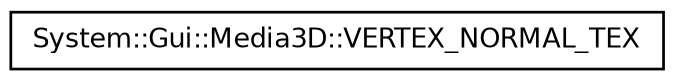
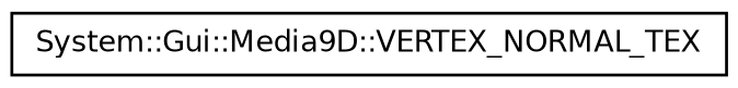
  digraph {
    rankdir=TB
-   n1 [color=black fillcolor=white fontname=Helvetica fontsize=10 height=0.2 label="System::Gui::Media3D::VERTEX_NORMAL_TEX" shape=record style=filled width=0.4]
+   n1 [color=black fillcolor=white fontname=Helvetica fontsize=10 height=0.2 label="System::Gui::Media9D::VERTEX_NORMAL_TEX" shape=record style=filled width=0.4]
  }
